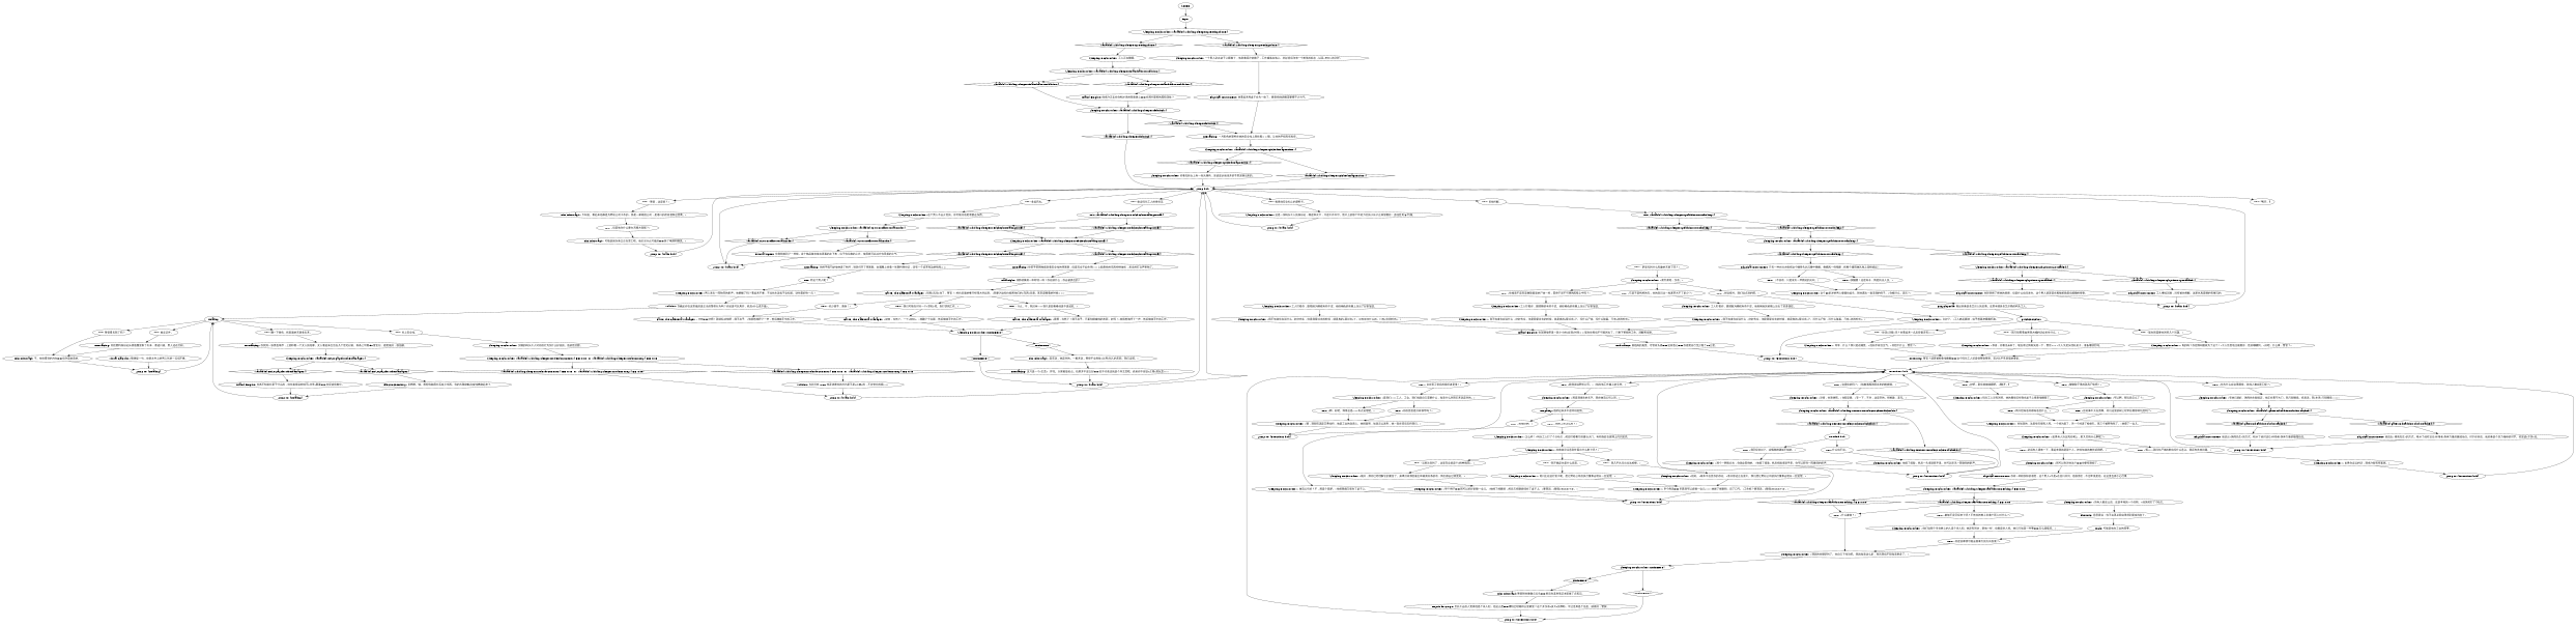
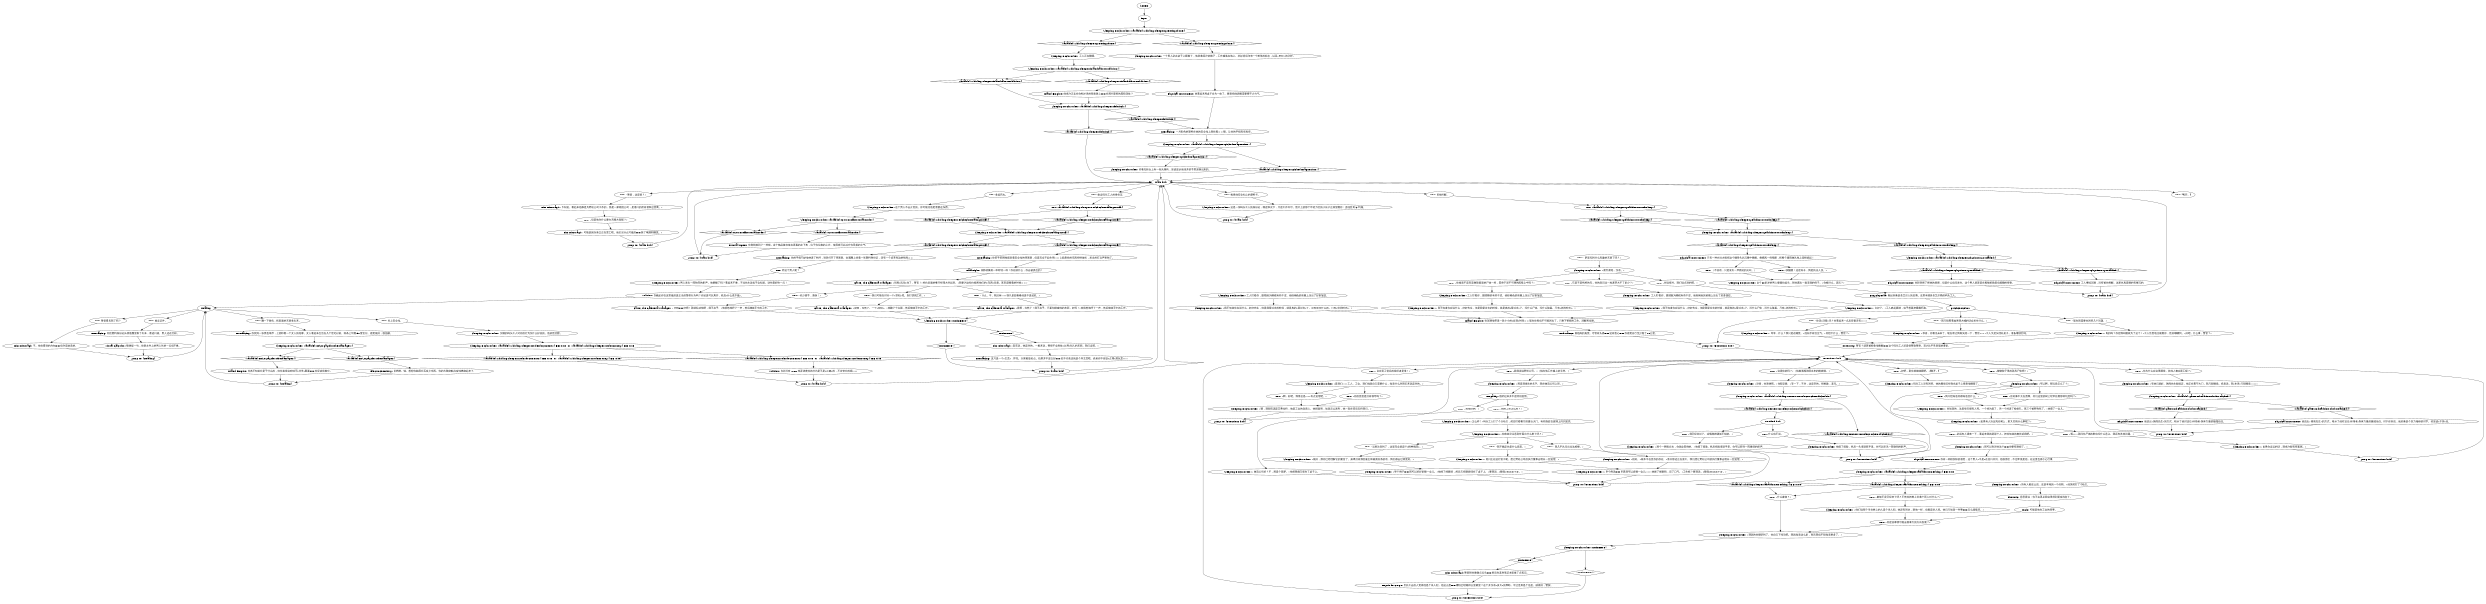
  digraph {
    n1 [label=START]
    n2 [label=input]
    n3 [label="Sleeping Dockworker: Variable[\"whirling.sleeper_greeting_done\"]"]
    n4 [label="Variable[\"whirling.sleeper_greeting_done\"]" shape=diamond]
    n5 [label="!(Variable[\"whirling.sleeper_greeting_done\"])" shape=diamond]
    n6 [label="Rhetoric: 意思是说：你不会再从我这里得到更多消息了。"]
    n7 [label="Logic: 可能是他在工会的同事。"]
    n8 [label="You: “你是说事情可能会朝暴力的方向发展？”"]
-   n9 [label="Jump hub"]
+   n9 [label="Main hub"]
    n10 [label="You: “警督，这是谁？”"]
    n11 [label="You: 拿起药丸。"]
    n12 [label="You: 偷走码头工人的身份证。"]
    n13 [label="You: 检查他安全扣上的塑料卡。"]
    n14 [label="You: 把他叫醒。"]
    n15 [label="You: [离开。]"]
    n16 [label="Kim Kitsuragi: “不知道。看起来他像是为野松公司工作的，那是一家物流公司，是港口的所有者和运营商。”"]
    n17 [label="Sleeping Dockworker: 这个男人不会介意的。你可能比他更需要这东西。"]
    n18 [label="You: Variable[\"whirling.sleeper_redcheck_stealing_stuff\"]"]
    n19 [label="Sleeping Dockworker: 这是一张码头工人的身份证，既是班次卡，又是工作许可。照片上的那个年轻力壮的小伙子正回望着你：圣地亚哥·S·约翰。"]
    n20 [label="You: Variable[\"whirling.sleeper_yell_him_out_of_sleep\"]"]
    n21 [label="You: “但是他为什么要白天睡大觉呢？”"]
    n22 [label="You: “我已经尝过了。这瓶朗姆酒挺不错的。”"]
    n23 [label="Sleeping Dockworker: “灌个一两瓶左右，你就会晕倒的。”他摸了摸脸，然后把脸埋进手掌。你可以听到一阵微弱的鼾声。"]
    n24 [label="Jump to: [Questions hub]"]
    n25 [label="Sleeping Dockworker: 码头工人没有回答。他的脑袋已经靠在桌子上香甜地睡着了。"]
    n26 [label="Jump to: [Main hub]"]
    n27 [label="You: “当然注意到了，这里完全就是个*精神病院*。”"]
    n28 [label="Sleeping Dockworker: “很好，那你已经理解它的要旨了。如果没有那些雇主和雇佣关系的话，我们都会过得更好。”"]
    n29 [label="Sleeping Dockworker: “举个例子——我可以好好多睡一会儿。”他揉了揉眼睛，然后又把脑袋埋在了桌子上。“要我说，*睡觉*权还差不多。”"]
    n30 [label="Sleeping Dockworker: “太好了。”工人眯起眼睛，似乎想要把睡魔吓跑。"]
    n31 [label="Jump to: [Questions hub]"]
    n32 [label="Questions hub"]
    n33 [label="Interfacing: 你的手指巧妙地伸进了钩环，轻轻打开了弹簧塞。金属圈上挂着一张塑料身份证，还有一个皮革包边的钱包……"]
    n34 [label="You: 而这个男人呢？"]
    n35 [label="Sleeping Dockworker: 男人发出一阵响亮的鼾声。他要醒了吗？看起来不像，不过你永远也不会知道。动作最好快一点！"]
    n36 [label="Sleeping Dockworker: Variable[\"tc.turn_off_tutorial_node\"]"]
    n37 [label="Sleeping Dockworker: 一个男人趴在桌子上睡着了，他穿着泥泞的靴子，工作服落在地上。衬衫背后印有一个树形的标志，以及“野松”的字样。"]
    n38 [label="Physical Instrument: 他看起来和桌子合为一体了。要想把他弄醒需要费不少力气。"]
    n39 [label="Interfacing: 一片彩色的塑料在他的安全扣上悬挂着……嗯。让你的手指有些发痒。"]
    n40 [label="You: “我只想看看如果我大喊的话会发生什么。”"]
    n41 [label="Sleeping Dockworker: “恭喜，你看见未来了。现在请让我再失陪一下，警官……”工人又把头埋向桌子，准备继续打盹。"]
    n42 [label="Authority: 警官？就算被粗鲁地唤醒——这个码头工人还是很尊敬警察。至少比平常表现的要多。"]
    n43 [label="You: “你好像不太在意啊。你们这里的树上经常挂着那种玩意吗？”"]
    n44 [label="Sleeping Dockworker: “你知道的，这里每天都有人死。一个掉沟里了，另一个掉进了检修孔，第三个被野狗吃了。”他缓了一会儿。"]
    n45 [label="Sleeping Dockworker: “如果有人决定死在树上，那又关我什么事呢？”"]
    n46 [label="Volition: 你确定你在这里做的是正当的警察行为吗？你还是可以离开，然后*什么也不做*。"]
    n47 [label=stealing]
    n48 [label="Jump to: [Questions hub]"]
    n49 [label="You: “好吧，那你就继续睡吧。”[离开。]"]
    n50 [label="You: “你为什么在这里睡觉，其他人都在罢工呢？”"]
    n51 [label="You: “聊聊院子里的那具尸体吧？”"]
    n52 [label="You: “这是你的吗？”（指着酒瓶和洒出来的朗姆酒。）"]
    n53 [label="You: “这次罢工背后的组织者是谁？”"]
    n54 [label="You: “跟我说说野松公司。”（指向他工作服上的字样。）"]
    n55 [label="Variable[\"whirling.sleeper_redcheck_stealing_stuff\"]" shape=diamond]
    n56 [label="!(Variable[\"whirling.sleeper_redcheck_stealing_stuff\"])" shape=diamond]
    n57 [label="Sleeping Dockworker: Variable[\"whirling.sleeper_redcheck_stealing_stuff\"]"]
    n58 [label="Variable[\"whirling.sleeper_redcheck_stealing_stuff\"]" shape=diamond]
    n59 [label="!(Variable[\"whirling.sleeper_redcheck_stealing_stuff\"])" shape=diamond]
    n60 [label="Sleeping Dockworker: Variable[\"whirling.sleeper_felt_itch\"]"]
    n61 [label="Variable[\"whirling.sleeper_felt_itch\"]" shape=diamond]
    n62 [label="!(Variable[\"whirling.sleeper_felt_itch\"])" shape=diamond]
    n63 [label="Sleeping Dockworker: Variable[\"whirling.sleeper_picked_magnesium\"]"]
    n64 [label="Sleeping Dockworker: IsKimHere()"]
    n65 [label="IsKimHere()" shape=diamond]
    n66 [label="!(IsKimHere())" shape=diamond]
    n67 [label="Kim Kitsuragi: 警督朝你微微点点头——然后在蓝色笔记本里做了点笔记。"]
    n68 [label="Jump to: [Questions hub]"]
    n69 [label="Esprit de Corps: 所以工会的人觉得他是个杀人犯，他这么想——哪怕已经睡得云里雾里？这个并没有*多大*的帮助，不过也算是个信息。做得好，警探。"]
    n70 [label="Half Light: 动静就像摇一串铃铛一样！你在做什么，你会被抓住的！"]
    n71 [label="Garte, the Cafeteria Manager: “别再*乱动*他了，警官！”柜台后面的餐厅经理大叫起来。“我要为这些白痴和他们的*东西*负责。甚至是睡着的时候……”"]
    n72 [label="You: “什么，不，我没有……我只是想看看他是不是还好。”"]
    n73 [label="You: “你少插手，酒保！”"]
    n74 [label="You: “我们可能在对付一个*罪犯*呢。别打扰我工作。”"]
    n75 [label="Sleeping Dockworker: “我说的你都听到了。你自己下结论吧。我就知道这么多，而且我也不想知道更多了。”"]
    n76 [label="You: 翻一下钱包，把里面的东西拿出来。"]
    n77 [label="Interfacing: 你找到一张黑色纸币，上面印着一个女人的轮廓。女人看起来生活在几个世纪以前。纸条上写着*5*雷亚尔。感觉很好，很油腻。"]
    n78 [label="Sleeping Dockworker: Variable[\"TASK.pay_for_the_damages\"]"]
    n79 [label="You: “那很好啊。”"]
    n80 [label="Sleeping Dockworker: “物流公司好？不，那是个噩梦。”他把脑袋又埋在了桌子上。"]
    n81 [label="Jump to: [Questions hub]"]
    n82 [label="Sleeping Dockworker: Variable[\"whirling.sense_rum_electrochem_licked_it\"]"]
    n83 [label="Variable[\"whirling.sense_rum_electrochem_licked_it\"]" shape=diamond]
    n84 [label="!(Variable[\"whirling.sense_rum_electrochem_licked_it\"])" shape=diamond]
    n85 [label="Untitled hub"]
    n86 [label="You: 什么也不说。"]
    n87 [label="You: “现在我需要你回答几个问题。”"]
    n88 [label="Sleeping Dockworker: “真的吗？你把我叫醒就为了这个？”工人茫然地注视着你，然后嘟囔到。“好吧，什么事，警官？”"]
    n89 [label="Sleeping Dockworker: Variable[\"whirling.sleeper_afraids_something\"] == true"]
    n90 [label="Variable[\"whirling.sleeper_afraids_something\"] == true" shape=diamond]
    n91 [label="!(Variable[\"whirling.sleeper_afraids_something\"] == true)" shape=diamond]
    n92 [label="You: “什么麻烦？”"]
    n93 [label="You: “麻烦不是已经来了吗？不然你把树上吊着个死人叫什么？”"]
    n94 [label="Sleeping Dockworker: “他们说那个吊在树上的人是个杀人犯。他还有同伙，跟他一样，也都是杀人犯。他们只知道一件事——怎么搞破坏。”"]
    n95 [label="Kim Kitsuragi: “可能是因为港口正在罢工吧。他们没什么可做的——除了喝酒和睡觉。”"]
    n96 [label="Jump to: [Main hub]"]
    n97 [label="You: “你难道不是应该像陵墓里的尸体一样，置身于深不可测的黑暗之中吗？”"]
    n98 [label="Sleeping Dockworker: 工人盯着你，眼睛睡的有些干涩。他棕褐色的前额上压出了好多皱纹。"]
    n99 [label="Sleeping Dockworker: “我不知道你在说什么，好好先生，但是我晕过去的时候，就是真的*晕过去*了。没什么尸体。没什么陵墓。只有*休闲时光*。”"]
    n100 [label="Sleeping Dockworker: “有他们就好。测颅先生能搞定，他正在看守大门，我只想睡觉。或者说，我*本来*只想睡觉 ……”"]
    n101 [label="Sleeping Dockworker: Variable[\"gates.mhead_introhub_reached\"]"]
    n102 [label="Variable[\"gates.mhead_introhub_reached\"]" shape=diamond]
    n103 [label="!(Variable[\"gates.mhead_introhub_reached\"])" shape=diamond]
    n104 [label="Sleeping Dockworker: IsKimHere()"]
    n105 [label="IsKimHere()" shape=diamond]
    n106 [label="!(IsKimHere())" shape=diamond]
    n107 [label="Kim Kitsuragi: “老实说，他是对的。一般来说，警察不会到处*占用*别人的东西。我们走吧。”"]
    n108 [label="Jump to: [Main hub]"]
    n109 [label="Interfacing: 这只是一个*主意*，拜托。大家都放松点。结果并不是太好——也不代表这就是个坏主意吧。或者你不应该*占用*那玩意……"]
    n110 [label="Sleeping Dockworker: “如果你走运的话，我也许能有答案呢。”"]
    n111 [label="Jump to: [Questions hub]"]
    n112 [label="Kim Kitsuragi: 不。他在看别的方向——也许是故意的。"]
    n113 [label="Jump to: [stealing]"]
    n114 [label="Sleeping Dockworker: “所有人都这么说，这是本地的一个传闻。”他突然打了个哈欠。"]
    n115 [label="Physical Instrument: 他说出“测颅先生”的方式，暗示了他对这位‘碎颅者’身体力量的极端信任。对于你来说，他好像是个实力相称的对手。你应该*干掉*他。"]
    n116 [label="You: “你还*活着*吗？你看起来一点反应都没有……”"]
    n117 [label="Sleeping Dockworker: “等等，什么？我只是在睡觉。”他似乎有些生气。“你想干什么，警官？”"]
    n118 [label="Sleeping Dockworker: “那是我雇主的名字。我在物流公司上班。”"]
    n119 [label="Empathy: 他听起来并不是特别热情。"]
    n120 [label="You: “你的工作怎么样？”"]
    n121 [label="You: “呃……那问你尸体的事也没什么意义。我还有其他问题。”"]
    n122 [label="You: “必须有人调查一下，看起来我就是那个人。把你知道的都告诉我吧。”"]
    n123 [label="Sleeping Dockworker: “我可以告诉你这个——你要有麻烦了。”"]
    n124 [label="Jump to: [Main hub]"]
    n125 [label="Inland Empire: 在深渊地带里一段小小的*自我*时间……现在你再也不可能回去了。只剩下警探的工作。清醒和侦察。"]
    n126 [label="Endurance: 睡他妈的鬼觉。尽管有头痛——还有恶心——你感觉自己至少跑了10公里。"]
    n127 [label="Sleeping Dockworker: 工人正在酣睡。"]
    n128 [label="Sleeping Dockworker: Variable[\"whirling.sleeper_inland_about_oblivion\"]"]
    n129 [label="Jump to: [Main hub]"]
    n130 [label="Sleeping Dockworker: “我不知道你在说什么，好好先生，但是我晕过去的时候，就是真的*晕过去*了。没有前任什么的。只有*休闲时光*。”"]
    n131 [label="Variable[\"whirling.sleeper_picked_magnesium\"]" shape=diamond]
    n132 [label="!(Variable[\"whirling.sleeper_picked_magnesium\"])" shape=diamond]
    n133 [label="Variable[\"whirling.sleeper_yell_him_out_of_sleep\"]" shape=diamond]
    n134 [label="!(Variable[\"whirling.sleeper_yell_him_out_of_sleep\"])" shape=diamond]
    n135 [label="Sleeping Dockworker: Variable[\"whirling.sleeper_yell_him_out_of_sleep\"]"]
    n136 [label="Variable[\"whirling.sleeper_yell_him_out_of_sleep\"]" shape=diamond]
    n137 [label="!(Variable[\"whirling.sleeper_yell_him_out_of_sleep\"])" shape=diamond]
    n138 [label="You: “我只想知道你都知道些什么。”"]
    n139 [label="Jump to: [Questions hub]"]
    n140 [label="Jump to: [Main hub]"]
    n141 [label="Sleeping Dockworker: 你看见柜台上有一包头痛药，应该是从他张开的手里滚落出来的。"]
    n142 [label="You: “我几乎从没出过这栋楼。”"]
    n143 [label="Sleeping Dockworker: “很好。”根本不在意你的存在。“港口那边正在罢工。我们想让野松公司的执行董事会明白一些道理。”"]
    n144 [label="Sleeping Dockworker: “举个例说——早晨我可以多睡一会儿……”他揉了揉眼睛，叹了口气。“工作权？要我说，*睡觉*权还差不多。”"]
    n145 [label="Physical Instrument: 只有一种办法才能把这个懒骨头从沉睡中唤醒。像飓风一样咆哮，把整个建筑物从地上连根拔起！"]
    n146 [label="Sleeping Dockworker: Variable[\"whirling.sleeper_physinstr_you_failed\"]"]
    n147 [label="You: （不说话，只是发出一声原始的尖叫。）"]
    n148 [label="You: “快醒醒！这是命令，我是执法人员。”"]
    n149 [label="Variable[\"whirling.sleeper_physinstr_you_failed\"]" shape=diamond]
    n150 [label="!(Variable[\"whirling.sleeper_physinstr_you_failed\"])" shape=diamond]
    n151 [label="Sleeping Dockworker: 这个30多岁的男人慢慢抬起头，朝你露出一副哀怨的样子。“你喊什么，老兄？”"]
    n152 [label="Encyclopedia: 看起来像是圣艾尔人的后裔。这里有很多圣艾尔裔的码头工人。"]
    n153 [label=quickchoicehow]
    n154 [label="You: 警督看见我了吗？"]
    n155 [label="You: 关上安全扣。"]
    n156 [label="You: 偷走证件。"]
    n157 [label="Sleeping Dockworker: 沉睡的码头工人对你的行为没什么好说的。他依然沉默。"]
    n158 [label="Interfacing: 你把塑料身份证从钥匙圈里取了出来，塞进口袋。男人还在打鼾。"]
    n159 [label="You: “梦里见到什么有趣的东西了吗？”"]
    n160 [label="Sleeping Dockworker: “谢天谢地，没有。”"]
    n161 [label="You: “它是不是纯粹的无，你的意识比一粒麦芽大不了多少？”"]
    n162 [label="You: “你说得对。我们说点别的吧。”"]
    n163 [label="Sleeping Dockworker: 他摸了摸脸，然后一头埋进双手里。你可以听见一阵微弱的鼾声。"]
    n164 [label="Interfacing: 你笨手笨脚地摆弄着安全扣的弹簧塞，但是完全不起作用……上面悬挂的东西拒绝放松，发出的叮当声更响了。"]
    n165 [label="Garte, the Cafeteria Manager: “是啊，当然了！我不在乎。只要别瞎碰他的东西，好吗！”他愤怒地哼了一声，然后继续手中的工作。"]
    n166 [label="Garte, the Cafeteria Manager: “好吧——好吧！那就乱动他吧，我不在乎。”他愤怒地哼了一声，然后继续手中的工作。"]
    n167 [label="Sleeping Dockworker: “我不知道你在说什么，好好先生，但是我晕过去的时候，就是真的*晕过去*了。没什么尸体，没什么陵墓。只有*休闲时光*。”"]
    n168 [label="Sleeping Dockworker: “没错，你请便吧。”他眨眨眼。“等一下，不对，这是空的。很抱歉，老兄。”"]
    n169 [label="Tutorial Agent: 你刚刚捡到了一些镁。这个物品被存放在屏幕的左下角，位于你头像的上方。使用镁可以治疗你受损的士气。"]
    n170 [label="Sleeping Dockworker: 工人盯着你，眼睛因为睡眠有些干涩。他棕褐色的前额上压出了好多皱纹。"]
    n171 [label="Sleeping Dockworker: “可以啊，那玩意怎么了？”"]
    n172 [label="Sleeping Dockworker: “是我们……工人。工会。我们知道自己需要什么，知道什么对我们来说是对的。”"]
    n173 [label="Visual Calculus: 顺便提一句，你跟文件上的男人长的一点也不像。"]
    n174 [label="You: “你的意思是没有领导吗？”"]
    n175 [label="Sleeping Dockworker: “嗯，我想应该是艾弗拉特，他是工会的负责人。他很聪明，知道怎么谈判，他一直在背后支持我们。”"]
    n176 [label="Physical Instrument: 你有一种很实际的感觉，这个男人*不是*在信口开河。他很强壮，不过即便是他，在这里也得小心行事。"]
    n177 [label="Inland Empire: 你真不知道它是干什么的，但你直觉这种纸币*非常*重要——你应该留着它。"]
    n178 [label="Jump to: [stealing]"]
    n179 [label="Variable[\"TASK.pay_for_the_damages\"]" shape=diamond]
    n180 [label="!(Variable[\"TASK.pay_for_the_damages\"])" shape=diamond]
    n181 [label="Electrochemistry: 哎哟哟。钱。想想你能用它买多少东西。你的大脑突触兴奋地燃烧起来了。"]
    n182 [label="Garte, the Cafeteria Manager: “是啊，当然了。一个*罪犯*。”他翻了个白眼，然后继续手中的工作。"]
    n183 [label="Physical Instrument: 工人继续沉睡，没有被你摇醒。这家伙真是睡的有够沉的。"]
    n184 [label="Physical Instrument: 你轻轻摇了摇他的肩膀，但是什么也没发生。这个男人就算是在船舶机舱里也能睡的很香。"]
    n185 [label="Variable[\"whirling.sleeper_inland_about_oblivion\"]" shape=diamond]
    n186 [label="!(Variable[\"whirling.sleeper_inland_about_oblivion\"])" shape=diamond]
    n187 [label="Sleeping Dockworker: Variable[\"whirling.sleeper_stole_documents\"] == true  or  Variable[\"whirling.sleeper_stole_money\"] == true"]
    n188 [label="Variable[\"tc.turn_off_tutorial_node\"]" shape=diamond]
    n189 [label="!(Variable[\"tc.turn_off_tutorial_node\"])" shape=diamond]
    n190 [label="Sleeping Dockworker: 工人盯着你，眼睛因为睡眠有些干涩。他棕褐色的前额上压出了好多皱纹。"]
    n191 [label="You: “啊，好吧。我猜总是……有点道理吧。”"]
    n192 [label="Sleeping Dockworker: “港口正在进行罢工呢。想让野松公司的执行董事会明白一些道理。”"]
    n193 [label="Sleeping Dockworker: “怎么样？”码头工人打了个大哈欠，然后盯着餐厅的露台大门。有些指纹在玻璃上闪闪发亮。"]
    n194 [label="Inland Empire: 他也许正走在你刚才来的那条路上——在那片最初的黑暗深处？"]
    n195 [label="Variable[\"whirling.sleeper_stole_documents\"] == true  or  Variable[\"whirling.sleeper_stole_money\"] == true" shape=diamond]
    n196 [label="!(Variable[\"whirling.sleeper_stole_documents\"] == true  or  Variable[\"whirling.sleeper_stole_money\"] == true)" shape=diamond]
    n197 [label="Sleeping Dockworker: “你难道没注意到外面出什么事了吗？”"]
    n198 [label="You: “我不确定你是什么意思。”"]
    n199 [label="Physical Instrument: 他说出“测颅先生”的方式，暗示了他对这位‘碎颅者’身体力量的极端信任。"]
    n200 [label="Volition: 你并没有100%地弄清楚你的行为是不是*正确*的，不过管它的呢……"]
    n1 -> n2
    n2 -> n3
    n3 -> n4
    n3 -> n5
    n4 -> n127
    n5 -> n37
    n6 -> n7
    n7 -> n8
    n8 -> n75
    n9 -> n10
    n9 -> n11
    n9 -> n12
    n9 -> n13
    n9 -> n14
    n9 -> n15
    n10 -> n16
    n11 -> n17
    n12 -> n18
    n13 -> n19
    n14 -> n20
    n16 -> n21
    n17 -> n36
    n18 -> n55
    n18 -> n56
    n19 -> n124
    n20 -> n133
    n20 -> n134
    n21 -> n95
    n22 -> n23
    n23 -> n24
    n24 -> n32
    n26 -> n9
    n27 -> n28
    n28 -> n29
    n29 -> n81
    n30 -> n31
    n31 -> n32
    n32 -> n49
    n32 -> n50
    n32 -> n51
    n32 -> n52
    n32 -> n53
    n32 -> n54
    n33 -> n34
    n34 -> n35
    n35 -> n46
    n36 -> n188
    n36 -> n189
    n37 -> n38
    n38 -> n39
    n39 -> n63
    n40 -> n41
    n41 -> n42
    n42 -> n32
    n43 -> n44
    n44 -> n45
    n45 -> n121
-   n45 -> n122
+   n45 -> n171
    n46 -> n47
    n47 -> n76
    n47 -> n154
    n47 -> n155
    n47 -> n156
    n48 -> n32
    n49 -> n25
    n50 -> n100
    n51 -> n171
    n52 -> n168
    n53 -> n172
    n54 -> n118
    n55 -> n57
    n56 -> n57
    n57 -> n58
    n57 -> n59
    n58 -> n33
    n59 -> n164
    n60 -> n61
    n60 -> n62
    n61 -> n9
    n62 -> n39
    n63 -> n131
    n63 -> n132
    n64 -> n65
    n64 -> n66
    n65 -> n67
    n66 -> n68
    n67 -> n69
    n68 -> n32
    n69 -> n68
    n70 -> n71
    n71 -> n72
    n71 -> n73
    n71 -> n74
    n72 -> n165
    n73 -> n166
    n74 -> n182
    n75 -> n64
    n76 -> n77
    n77 -> n78
    n78 -> n179
    n78 -> n180
    n79 -> n80
    n80 -> n81
    n81 -> n32
    n82 -> n83
    n82 -> n84
    n83 -> n85
    n84 -> n24
    n85 -> n22
    n85 -> n86
    n86 -> n163
    n87 -> n88
    n88 -> n42
    n89 -> n90
    n89 -> n91
    n90 -> n92
    n90 -> n93
    n91 -> n92
    n92 -> n75
    n93 -> n94
    n94 -> n8
    n95 -> n96
    n96 -> n9
    n97 -> n98
    n98 -> n99
    n99 -> n125
    n100 -> n101
    n101 -> n102
    n101 -> n103
    n102 -> n199
    n103 -> n115
    n104 -> n105
    n104 -> n106
    n105 -> n107
    n106 -> n108
    n107 -> n109
    n108 -> n9
    n109 -> n108
    n110 -> n111
    n111 -> n32
    n112 -> n113
    n113 -> n47
    n114 -> n6
    n115 -> n48
    n116 -> n117
    n117 -> n42
    n118 -> n119
    n119 -> n79
    n119 -> n120
    n120 -> n193
    n121 -> n110
    n122 -> n123
    n123 -> n176
    n124 -> n9
    n125 -> n126
    n126 -> n31
    n127 -> n128
    n128 -> n185
    n128 -> n186
    n129 -> n9
    n130 -> n125
    n131 -> n9
    n132 -> n141
    n133 -> n135
    n134 -> n135
    n135 -> n136
    n135 -> n137
    n136 -> n145
    n137 -> n146
    n138 -> n44
    n139 -> n32
    n140 -> n9
    n141 -> n9
    n142 -> n143
    n143 -> n144
    n144 -> n81
    n145 -> n147
    n145 -> n148
    n146 -> n149
    n146 -> n150
    n147 -> n151
    n148 -> n151
    n149 -> n183
    n150 -> n184
    n151 -> n152
    n152 -> n153
    n153 -> n40
    n153 -> n87
    n153 -> n116
    n154 -> n112
    n155 -> n157
    n156 -> n158
    n157 -> n187
-   n158 -> n112
+   n158 -> n173
    n159 -> n160
    n160 -> n97
    n160 -> n161
    n160 -> n162
    n161 -> n170
    n162 -> n30
    n163 -> n24
    n164 -> n70
    n165 -> n104
    n166 -> n104
    n167 -> n125
    n168 -> n82
    n169 -> n129
    n170 -> n167
    n171 -> n43
    n171 -> n138
    n172 -> n174
    n172 -> n191
    n173 -> n113
    n174 -> n175
    n175 -> n139
    n176 -> n89
    n177 -> n178
    n178 -> n47
    n179 -> n181
    n180 -> n177
    n181 -> n178
    n182 -> n104
    n183 -> n140
    n184 -> n140
    n185 -> n60
    n186 -> n194
    n187 -> n195
    n187 -> n196
    n188 -> n129
    n189 -> n169
    n190 -> n130
    n191 -> n175
    n192 -> n144
    n193 -> n197
    n194 -> n60
    n195 -> n200
    n196 -> n26
    n197 -> n27
    n197 -> n142
    n197 -> n198
    n198 -> n192
    n199 -> n48
    n200 -> n26
  }
